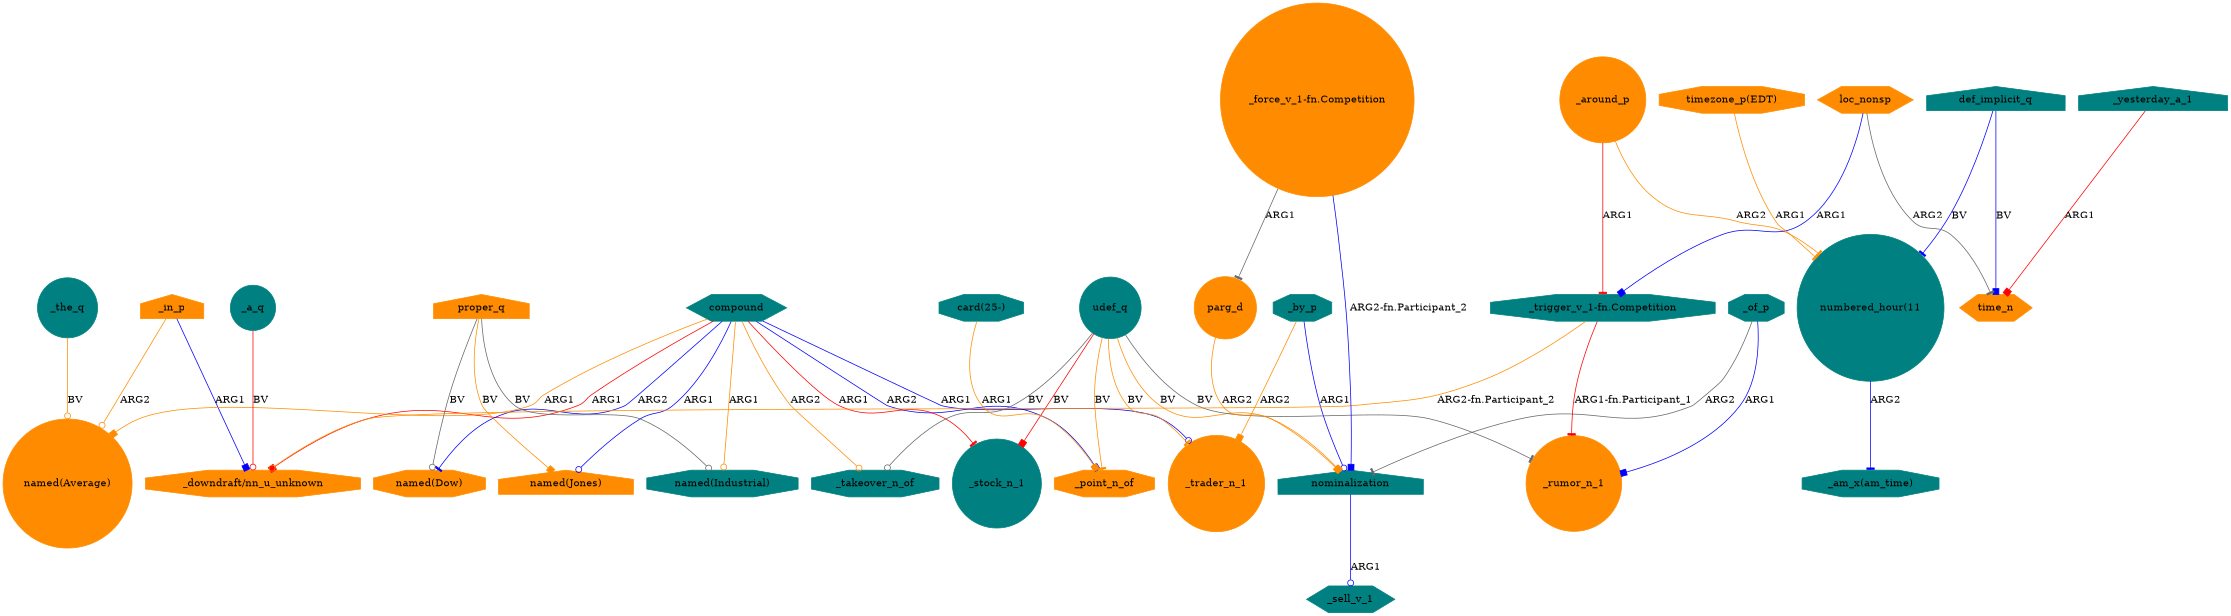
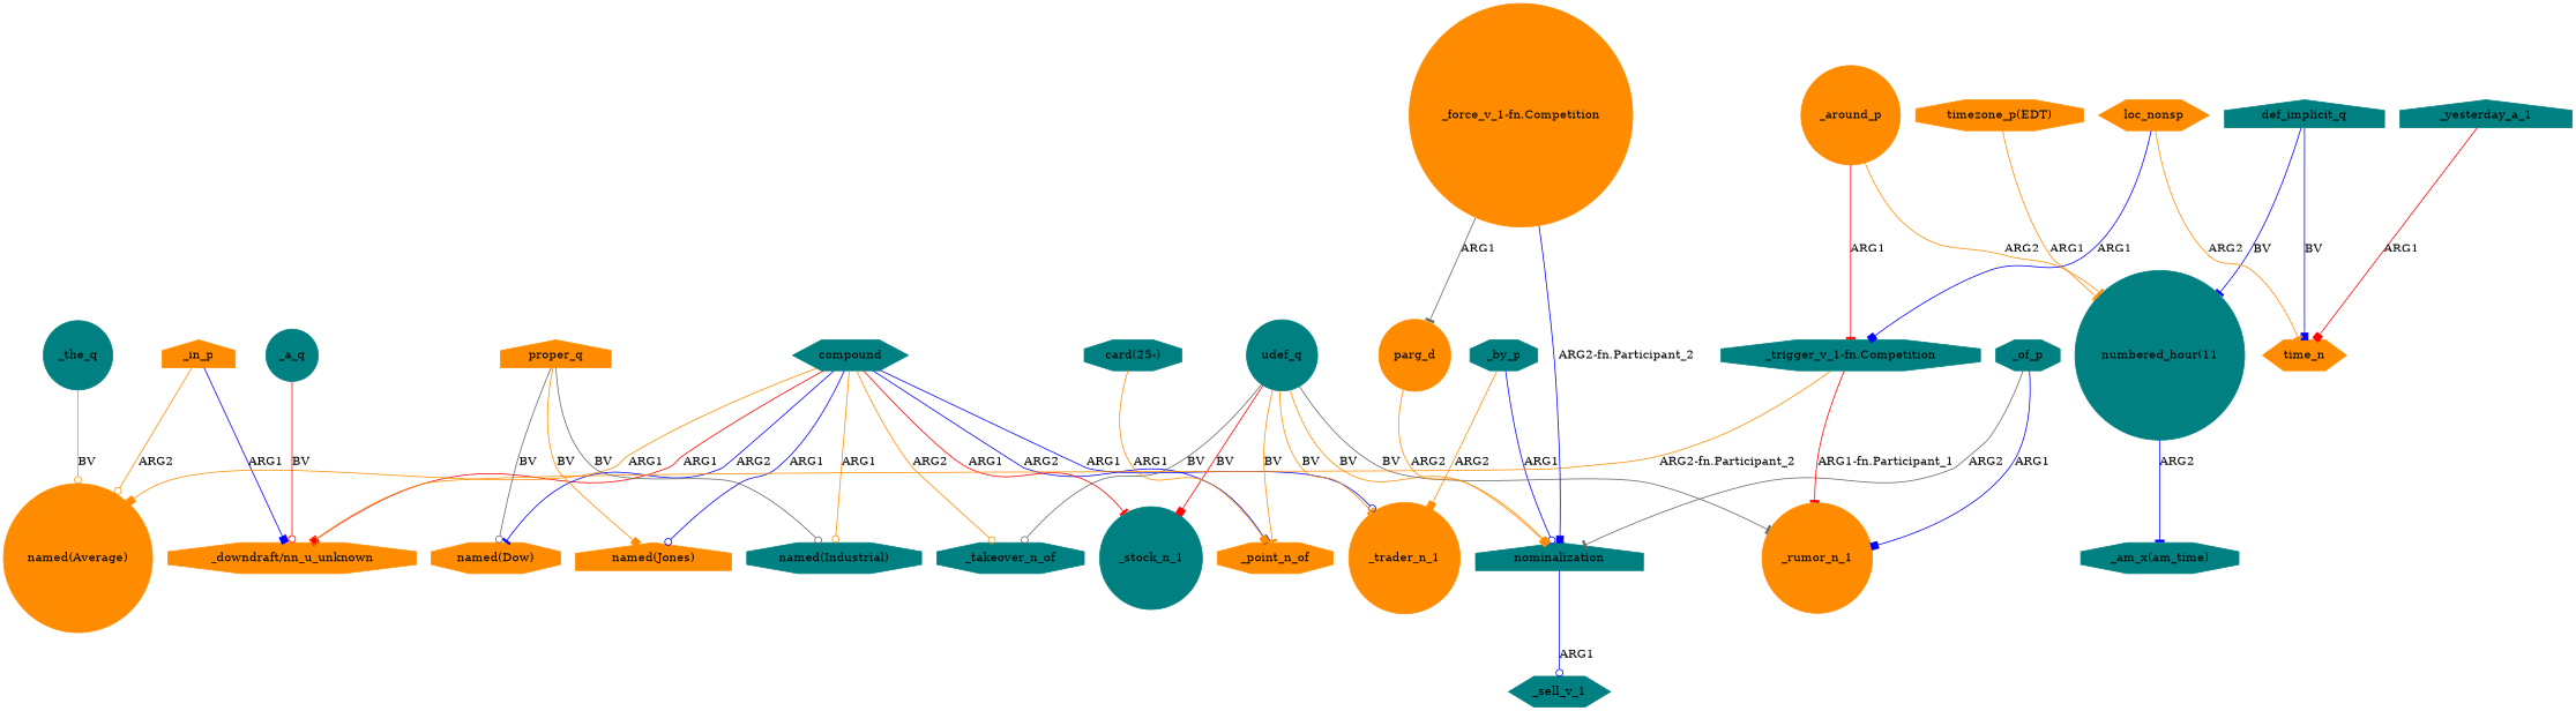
  digraph {
    node [color=teal shape=octagon style=filled]
    edge [arrowhead=box color=darkorange]
    _in_p [color=darkorange shape=house]
    "_downdraft/nn_u_unknown" [color=darkorange]
    "named(Average)" [color=darkorange shape=circle]
    "numbered_hour(11" [shape=circle]
    "_am_x(am_time)"
    compound [shape=hexagon]
    "named(Jones)" [color=darkorange shape=house]
    _trader_n_1 [color=darkorange shape=circle]
    _point_n_of [color=darkorange]
    _stock_n_1 [shape=circle]
    _takeover_n_of
    "named(Industrial)"
    "named(Dow)" [color=darkorange]
    _by_p
    nominalization [shape=house]
    _sell_v_1 [shape=hexagon]
    udef_q [shape=circle]
    _rumor_n_1 [color=darkorange shape=circle]
    def_implicit_q [shape=house]
    time_n [color=darkorange shape=hexagon]
    _yesterday_a_1 [shape=house]
    _of_p
    "card(25-)"
    _around_p [color=darkorange shape=circle]
    "_trigger_v_1-fn.Competition"
    proper_q [color=darkorange shape=house]
    loc_nonsp [color=darkorange shape=hexagon]
    _a_q [shape=circle]
    "timezone_p(EDT)" [color=darkorange]
    _the_q [shape=circle]
    "_force_v_1-fn.Competition" [color=darkorange shape=circle]
    parg_d [color=darkorange shape=circle]
    _in_p -> "_downdraft/nn_u_unknown" [color=blue label=ARG1]
    _in_p -> "named(Average)" [arrowhead=odot label=ARG2]
    "numbered_hour(11" -> "_am_x(am_time)" [arrowhead=tee color=blue label=ARG2 tailport="15)"]
    compound -> "_downdraft/nn_u_unknown" [color=red label=ARG1]
    compound -> "named(Average)" [label=ARG1]
    compound -> "named(Jones)" [arrowhead=odot color=blue label=ARG1]
    compound -> _trader_n_1 [arrowhead=odot color=blue label=ARG1]
    compound -> _point_n_of [color=blue label=ARG2]
    compound -> _stock_n_1 [arrowhead=tee color=red label=ARG1]
    compound -> _takeover_n_of [arrowhead=odot label=ARG2]
    compound -> "named(Industrial)" [arrowhead=odot label=ARG1]
    compound -> "named(Dow)" [arrowhead=tee color=blue label=ARG2]
    _by_p -> _trader_n_1 [label=ARG2]
    _by_p -> nominalization [arrowhead=odot color=blue label=ARG1]
    nominalization -> _sell_v_1 [arrowhead=odot color=blue label=ARG1]
    udef_q -> _trader_n_1 [arrowhead=tee label=BV]
    udef_q -> _point_n_of [arrowhead=tee label=BV]
    udef_q -> _stock_n_1 [color=red label=BV]
    udef_q -> _takeover_n_of [arrowhead=odot color=gray40 label=BV]
    udef_q -> nominalization [label=BV]
    udef_q -> _rumor_n_1 [arrowhead=tee color=gray40 label=BV]
    def_implicit_q -> "numbered_hour(11" [arrowhead=tee color=blue headport="15)" label=BV]
    def_implicit_q -> time_n [color=blue label=BV]
    _yesterday_a_1 -> time_n [color=red label=ARG1]
    _of_p -> nominalization [arrowhead=tee color=gray40 label=ARG2]
    _of_p -> _rumor_n_1 [color=blue label=ARG1]
    "card(25-)" -> _point_n_of [label=ARG1]
    _around_p -> "numbered_hour(11" [arrowhead=tee headport="15)" label=ARG2]
    _around_p -> "_trigger_v_1-fn.Competition" [arrowhead=tee color=red label=ARG1]
    "_trigger_v_1-fn.Competition" -> "_downdraft/nn_u_unknown" [arrowhead=odot label="ARG2-fn.Participant_2"]
    "_trigger_v_1-fn.Competition" -> _rumor_n_1 [arrowhead=tee color=red label="ARG1-fn.Participant_1"]
    proper_q -> "named(Jones)" [label=BV]
    proper_q -> "named(Industrial)" [arrowhead=odot color=gray40 label=BV]
    proper_q -> "named(Dow)" [arrowhead=odot color=gray40 label=BV]
-   loc_nonsp -> time_n [arrowhead=tee color=gray40 label=ARG2]
+   loc_nonsp -> time_n [arrowhead=tee label=ARG2]
    loc_nonsp -> "_trigger_v_1-fn.Competition" [color=blue label=ARG1]
    _a_q -> "_downdraft/nn_u_unknown" [arrowhead=odot color=red label=BV]
    "timezone_p(EDT)" -> "numbered_hour(11" [arrowhead=tee headport="15)" label=ARG1]
    _the_q -> "named(Average)" [arrowhead=odot label=BV]
    "_force_v_1-fn.Competition" -> nominalization [color=blue label="ARG2-fn.Participant_2"]
    "_force_v_1-fn.Competition" -> parg_d [arrowhead=tee color=gray40 label=ARG1]
    parg_d -> nominalization [label=ARG2]
  }
